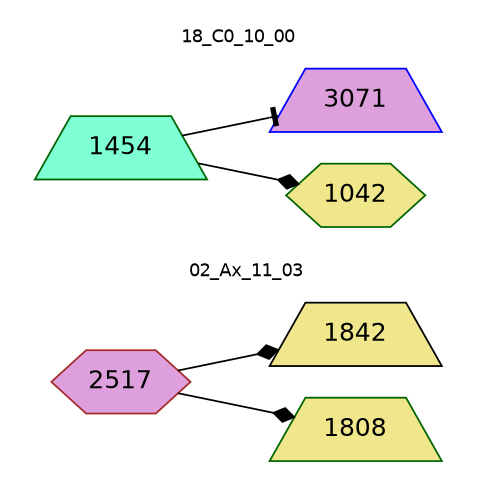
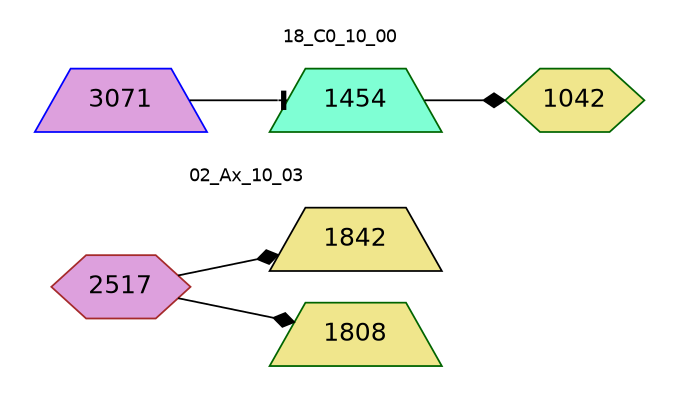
  digraph {
    fontname="DejaVu Sans"
    rankdir=LR
    node [color=darkgreen fillcolor=khaki fontname="DejaVu Sans" shape=trapezium style=filled]
    edge [arrowhead=diamond color=black fontname="DejaVu Sans"]
    n1 [color=brown fillcolor=plum label=2517 shape=hexagon]
    n2 [label=1808]
    n3 [color=black label=1842]
    n4 [fillcolor=aquamarine label=1454]
    n5 [label=1042 shape=hexagon]
    n6 [color=blue fillcolor=plum label=3071]
    subgraph cluster_1 {
      color=white
      fontsize=10
-     label="02_Ax_11_03"
+     label="02_Ax_10_03"
      n1
      n2
      n3
    }
    subgraph cluster_2 {
      color=white
      fontsize=10
      label="18_C0_10_00"
      n4
      n5
      n6
    }
    n1 -> n2
    n1 -> n3
    n4 -> n5
-   n4 -> n6 [arrowhead=tee]
+   n6 -> n4 [arrowhead=tee]
  }
